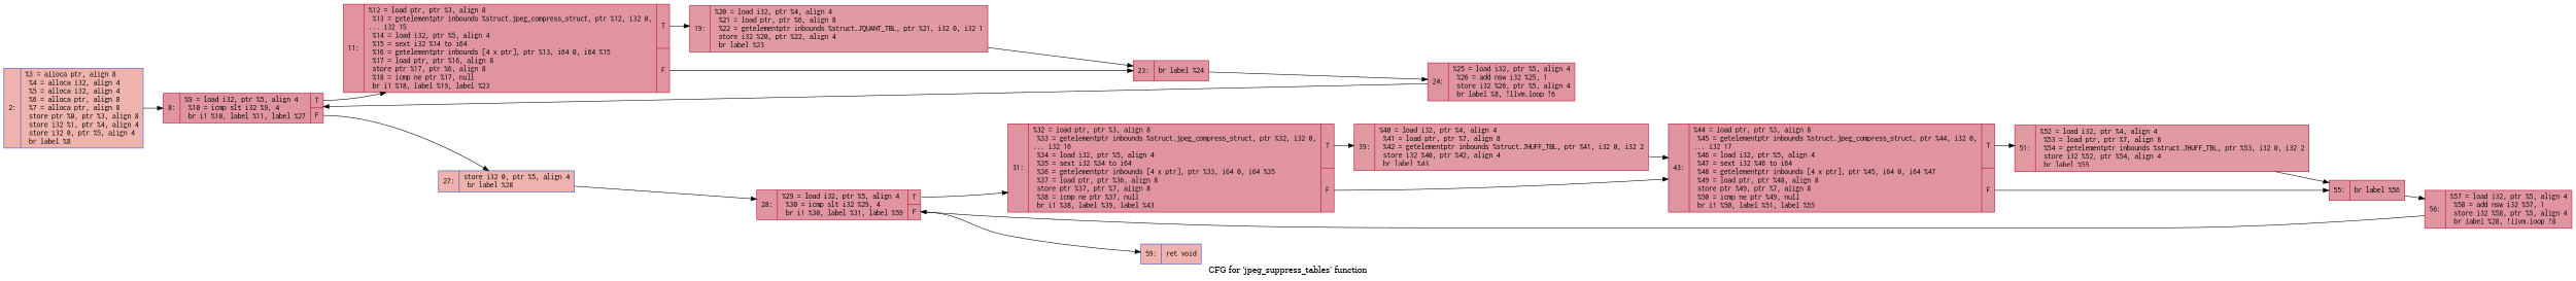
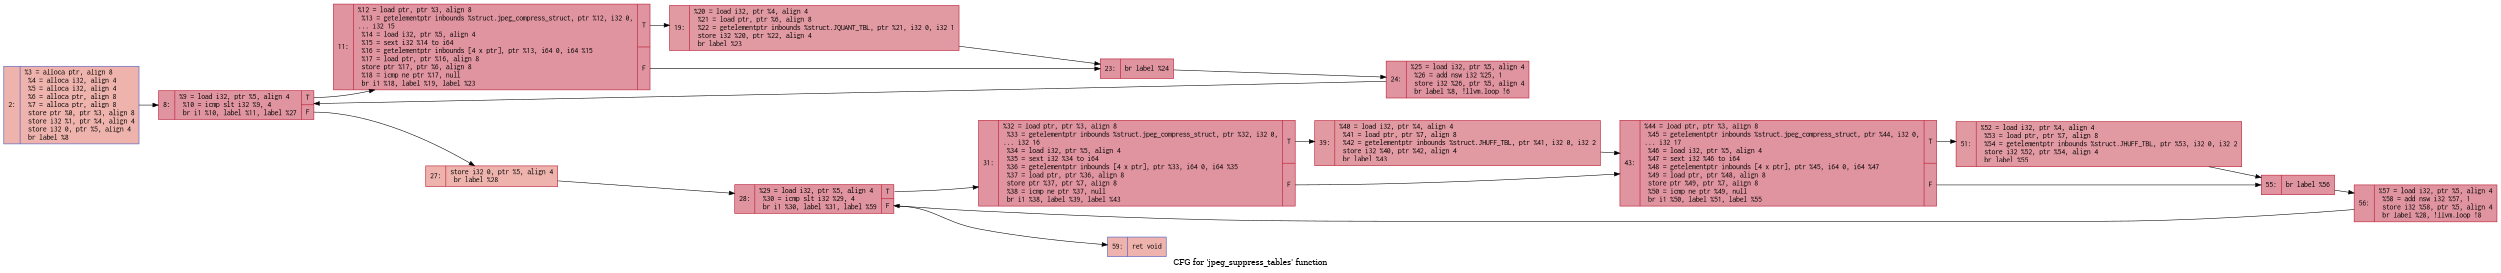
  digraph {
    label="CFG for 'jpeg_suppress_tables' function"
    rankdir=LR
    node [color="#b70d28ff" fillcolor="#b70d2870" fontname=Courier shape=record style=filled]
    n1 [color="#3d50c3ff" fillcolor="#d6524470" label="{2:\l|  %3 = alloca ptr, align 8\l  %4 = alloca i32, align 4\l  %5 = alloca i32, align 4\l  %6 = alloca ptr, align 8\l  %7 = alloca ptr, align 8\l  store ptr %0, ptr %3, align 8\l  store i32 %1, ptr %4, align 4\l  store i32 0, ptr %5, align 4\l  br label %8\l}"]
    n2 [label="{8:\l|  %9 = load i32, ptr %5, align 4\l  %10 = icmp slt i32 %9, 4\l  br i1 %10, label %11, label %27\l|{<s0>T|<s1>F}}"]
    n3 [label="{11:\l|  %12 = load ptr, ptr %3, align 8\l  %13 = getelementptr inbounds %struct.jpeg_compress_struct, ptr %12, i32 0,\l... i32 15\l  %14 = load i32, ptr %5, align 4\l  %15 = sext i32 %14 to i64\l  %16 = getelementptr inbounds [4 x ptr], ptr %13, i64 0, i64 %15\l  %17 = load ptr, ptr %16, align 8\l  store ptr %17, ptr %6, align 8\l  %18 = icmp ne ptr %17, null\l  br i1 %18, label %19, label %23\l|{<s0>T|<s1>F}}"]
-   n4 [color="#3d50c3ff" fillcolor="#d6524470" label="{27:\l|  store i32 0, ptr %5, align 4\l  br label %28\l}"]
+   n4 [fillcolor="#d6524470" label="{27:\l|  store i32 0, ptr %5, align 4\l  br label %28\l}"]
    n5 [fillcolor="#bb1b2c70" label="{19:\l|  %20 = load i32, ptr %4, align 4\l  %21 = load ptr, ptr %6, align 8\l  %22 = getelementptr inbounds %struct.JQUANT_TBL, ptr %21, i32 0, i32 1\l  store i32 %20, ptr %22, align 4\l  br label %23\l}"]
    n6 [label="{23:\l|  br label %24\l}"]
    n7 [label="{28:\l|  %29 = load i32, ptr %5, align 4\l  %30 = icmp slt i32 %29, 4\l  br i1 %30, label %31, label %59\l|{<s0>T|<s1>F}}"]
    n8 [label="{24:\l|  %25 = load i32, ptr %5, align 4\l  %26 = add nsw i32 %25, 1\l  store i32 %26, ptr %5, align 4\l  br label %8, !llvm.loop !6\l}"]
    n9 [label="{31:\l|  %32 = load ptr, ptr %3, align 8\l  %33 = getelementptr inbounds %struct.jpeg_compress_struct, ptr %32, i32 0,\l... i32 16\l  %34 = load i32, ptr %5, align 4\l  %35 = sext i32 %34 to i64\l  %36 = getelementptr inbounds [4 x ptr], ptr %33, i64 0, i64 %35\l  %37 = load ptr, ptr %36, align 8\l  store ptr %37, ptr %7, align 8\l  %38 = icmp ne ptr %37, null\l  br i1 %38, label %39, label %43\l|{<s0>T|<s1>F}}"]
    n10 [color="#3d50c3ff" fillcolor="#d6524470" label="{59:\l|  ret void\l}"]
    n11 [fillcolor="#bb1b2c70" label="{39:\l|  %40 = load i32, ptr %4, align 4\l  %41 = load ptr, ptr %7, align 8\l  %42 = getelementptr inbounds %struct.JHUFF_TBL, ptr %41, i32 0, i32 2\l  store i32 %40, ptr %42, align 4\l  br label %43\l}"]
    n12 [label="{43:\l|  %44 = load ptr, ptr %3, align 8\l  %45 = getelementptr inbounds %struct.jpeg_compress_struct, ptr %44, i32 0,\l... i32 17\l  %46 = load i32, ptr %5, align 4\l  %47 = sext i32 %46 to i64\l  %48 = getelementptr inbounds [4 x ptr], ptr %45, i64 0, i64 %47\l  %49 = load ptr, ptr %48, align 8\l  store ptr %49, ptr %7, align 8\l  %50 = icmp ne ptr %49, null\l  br i1 %50, label %51, label %55\l|{<s0>T|<s1>F}}"]
    n13 [fillcolor="#bb1b2c70" label="{51:\l|  %52 = load i32, ptr %4, align 4\l  %53 = load ptr, ptr %7, align 8\l  %54 = getelementptr inbounds %struct.JHUFF_TBL, ptr %53, i32 0, i32 2\l  store i32 %52, ptr %54, align 4\l  br label %55\l}"]
    n14 [label="{55:\l|  br label %56\l}"]
    n15 [label="{56:\l|  %57 = load i32, ptr %5, align 4\l  %58 = add nsw i32 %57, 1\l  store i32 %58, ptr %5, align 4\l  br label %28, !llvm.loop !8\l}"]
    n1 -> n2
    n2 -> n3 [tailport=s0]
    n2 -> n4 [tailport=s1]
    n3 -> n5 [tailport=s0]
    n3 -> n6 [tailport=s1]
    n4 -> n7
    n5 -> n6
    n6 -> n8
    n7 -> n9 [tailport=s0]
    n7 -> n10 [tailport=s1]
    n8 -> n2
    n9 -> n11 [tailport=s0]
    n9 -> n12 [tailport=s1]
    n11 -> n12
    n12 -> n13 [tailport=s0]
    n12 -> n14 [tailport=s1]
    n13 -> n14
    n14 -> n15
    n15 -> n7
  }
